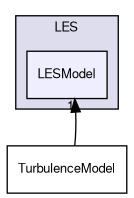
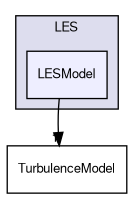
  digraph {
    compound=true
    node [fontname=FreeSans fontsize=10 shape=box]
    n1 [fillcolor="#eeeeff" label=LESModel pencolor=black style=filled]
    n2 [label=TurbulenceModel]
    subgraph cluster_1 {
      bgcolor="#ddddee"
      fontname=FreeSans
      fontsize=10
      label=LES
      pencolor=black
      n1
    }
-   n2 -> n1 [headlabel=1 labeldistance=1.5 labelfontname=FreeSans labelfontsize=10]
+   n1 -> n2 [headlabel=1 labeldistance=1.5 labelfontname=FreeSans labelfontsize=10]
  }
